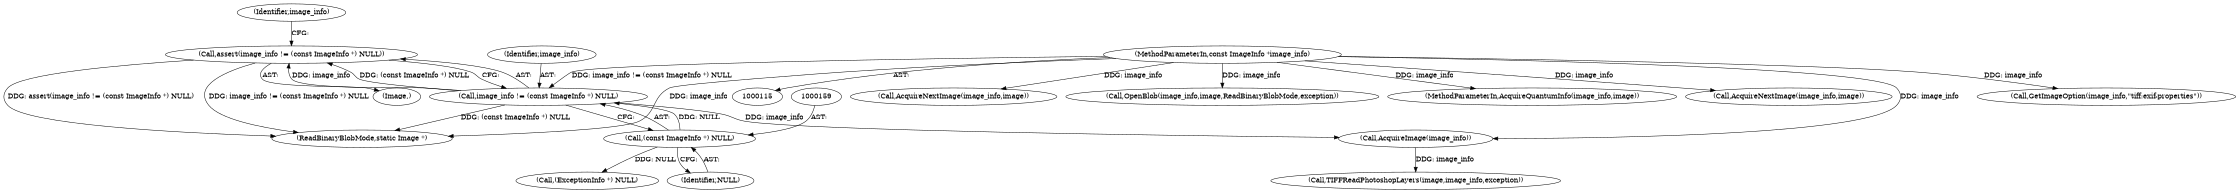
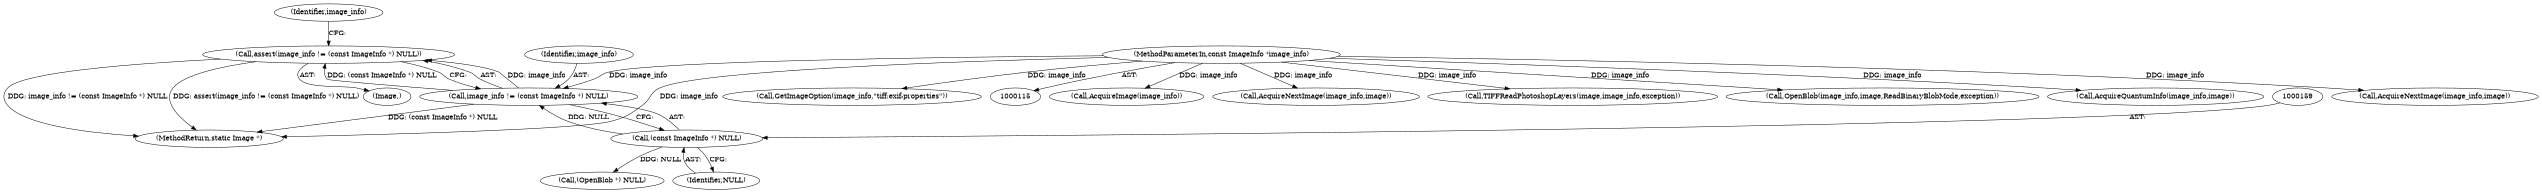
  digraph {
    n1 [label="(Call,assert(image_info != (const ImageInfo *) NULL))"]
    n2 [label="(Call,image_info != (const ImageInfo *) NULL)"]
-   n3 [label="(ReadBinaryBlobMode,static Image *)"]
+   n3 [label="(MethodReturn,static Image *)"]
    n4 [label="(Image,)"]
    n5 [label="(Call,(const ImageInfo *) NULL)"]
    n6 [label="(Call,AcquireImage(image_info))"]
-   n7 [label="(Call,(ExceptionInfo *) NULL)"]
+   n7 [label="(Call,(OpenBlob *) NULL)"]
    n8 [label="(Identifier,NULL)"]
    n9 [label="(MethodParameterIn,const ImageInfo *image_info)"]
    n10 [label="(Call,AcquireNextImage(image_info,image))"]
    n11 [label="(Call,TIFFReadPhotoshopLayers(image,image_info,exception))"]
    n12 [label="(Call,OpenBlob(image_info,image,ReadBinaryBlobMode,exception))"]
-   n13 [label="(MethodParameterIn,AcquireQuantumInfo(image_info,image))"]
+   n13 [label="(Call,AcquireQuantumInfo(image_info,image))"]
    n14 [label="(Call,AcquireNextImage(image_info,image))"]
    n15 [label="(Call,GetImageOption(image_info,\"tiff:exif-properties\"))"]
    1000115
    n17 [label="(Identifier,image_info)"]
    n18 [label="(Identifier,image_info)"]
    1000159
    n1 -> n2 [label="CFG: "]
    n1 -> n3 [label="DDG: assert(image_info != (const ImageInfo *) NULL)"]
    n1 -> n3 [label="DDG: image_info != (const ImageInfo *) NULL"]
    n1 -> n4 [label="AST: "]
    n2 -> n1 [label="AST: "]
    n2 -> n1 [label="DDG: image_info"]
    n2 -> n1 [label="DDG: (const ImageInfo *) NULL"]
    n2 -> n3 [label="DDG: (const ImageInfo *) NULL"]
    n2 -> n5 [label="CFG: "]
-   n2 -> n6 [label="DDG: image_info"]
    n5 -> n2 [label="AST: "]
    n5 -> n2 [label="DDG: NULL"]
    n5 -> n7 [label="DDG: NULL"]
    n5 -> n8 [label="CFG: "]
    n8 -> n5 [label="AST: "]
-   n9 -> n2 [label="DDG: image_info != (const ImageInfo *) NULL"]
+   n9 -> n2 [label="DDG: image_info"]
    n9 -> n3 [label="DDG: image_info"]
    n9 -> n6 [label="DDG: image_info"]
    n9 -> n10 [label="DDG: image_info"]
-   n6 -> n11 [label="DDG: image_info"]
+   n9 -> n11 [label="DDG: image_info"]
    n9 -> n12 [label="DDG: image_info"]
    n9 -> n13 [label="DDG: image_info"]
    n9 -> n14 [label="DDG: image_info"]
    n9 -> n15 [label="DDG: image_info"]
    n9 -> 1000115 [label="AST: "]
    n17 -> n1 [label="CFG: "]
    n18 -> n2 [label="AST: "]
    1000159 -> n5 [label="AST: "]
  }
